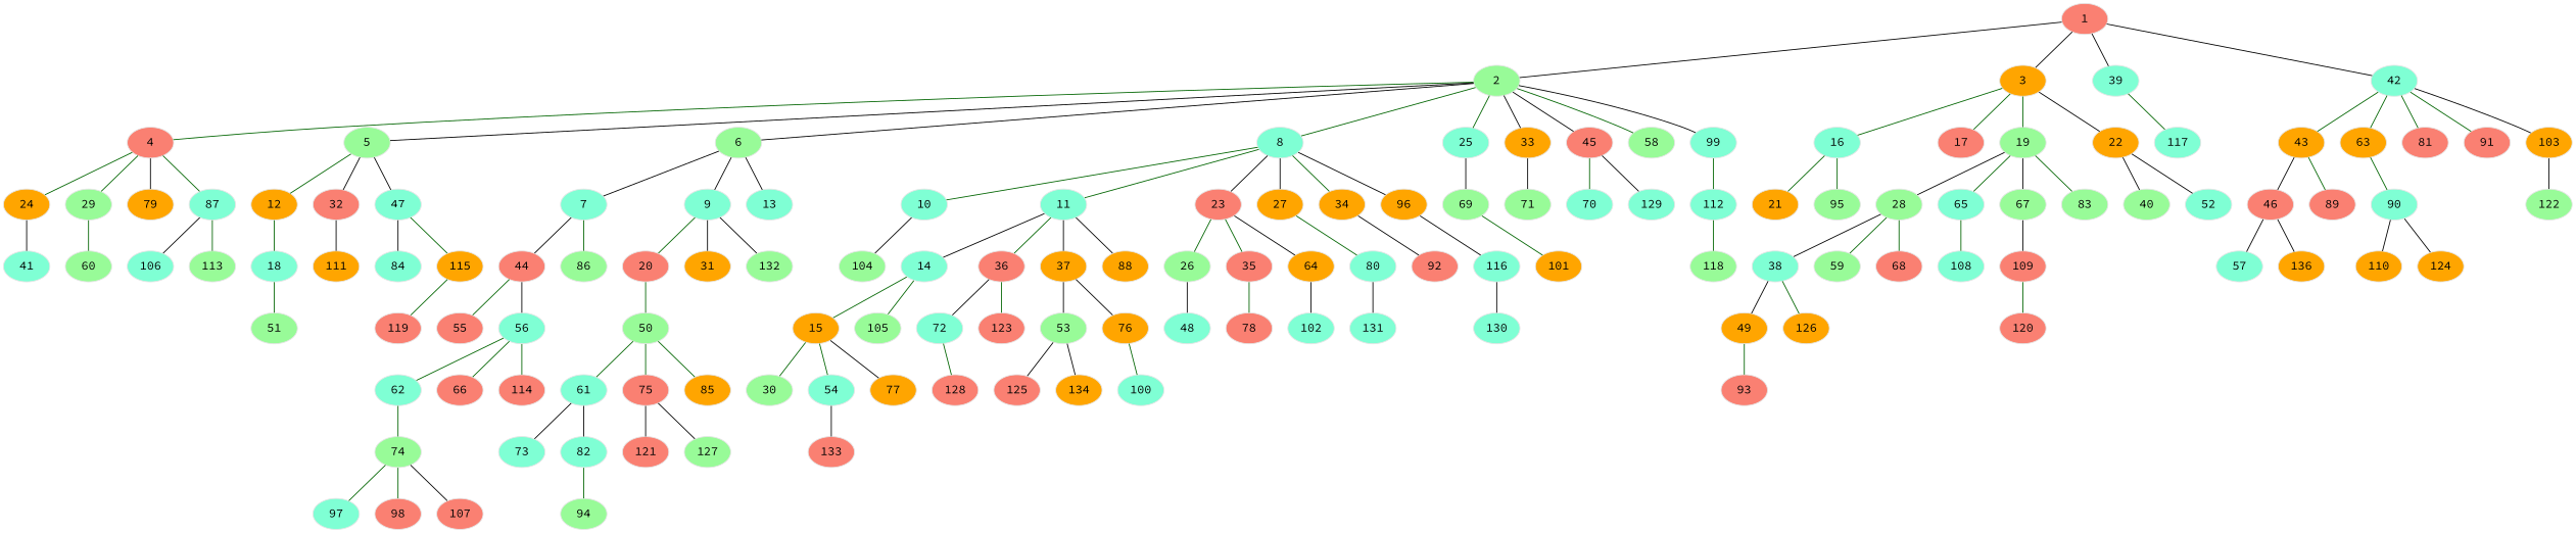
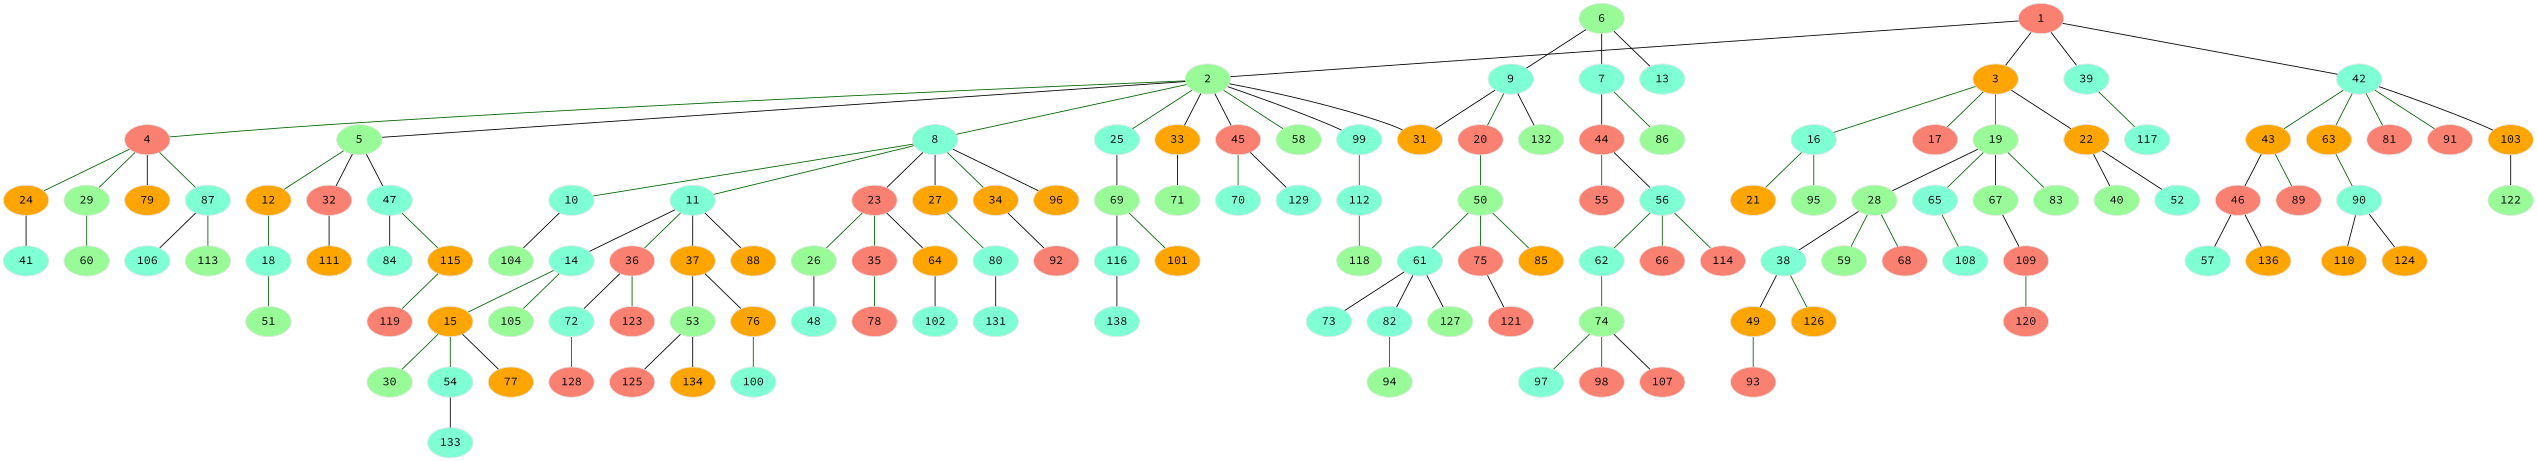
  graph {
    fontname="Source Code Pro"
    node [color=gray90 fillcolor=aquamarine fontname="Source Code Pro" style=filled]
    edge [color=black fontname="Source Code Pro"]
    1 [fillcolor=salmon]
    2 [fillcolor=palegreen]
    3 [fillcolor=orange]
    39
    42
    4 [fillcolor=salmon]
    5 [fillcolor=palegreen]
    6 [fillcolor=palegreen]
    8
    25
    33 [fillcolor=orange]
    45 [fillcolor=salmon]
    58 [fillcolor=palegreen]
    99
    16
    17 [fillcolor=salmon]
    19 [fillcolor=palegreen]
    22 [fillcolor=orange]
    117
    43 [fillcolor=orange]
    63 [fillcolor=orange]
    81 [fillcolor=salmon]
    91 [fillcolor=salmon]
    103 [fillcolor=orange]
    24 [fillcolor=orange]
    29 [fillcolor=palegreen]
    79 [fillcolor=orange]
    87
    12 [fillcolor=orange]
    32 [fillcolor=salmon]
    47
    7
    9
    13
    10
    11
    23 [fillcolor=salmon]
    27 [fillcolor=orange]
    34 [fillcolor=orange]
    96 [fillcolor=orange]
    69 [fillcolor=palegreen]
    71 [fillcolor=palegreen]
    70
    129
    112
    21 [fillcolor=orange]
    95 [fillcolor=palegreen]
    28 [fillcolor=palegreen]
    65
    67 [fillcolor=palegreen]
    83 [fillcolor=palegreen]
    40 [fillcolor=palegreen]
    52
    41
    60 [fillcolor=palegreen]
    106
    113 [fillcolor=palegreen]
    18
    111 [fillcolor=orange]
    84
    115 [fillcolor=orange]
    44 [fillcolor=salmon]
    86 [fillcolor=palegreen]
    20 [fillcolor=salmon]
    31 [fillcolor=orange]
    132 [fillcolor=palegreen]
    55 [fillcolor=salmon]
    56
    104 [fillcolor=palegreen]
    14
    36 [fillcolor=salmon]
    37 [fillcolor=orange]
    88 [fillcolor=orange]
    26 [fillcolor=palegreen]
    35 [fillcolor=salmon]
    64 [fillcolor=orange]
    80
    92 [fillcolor=salmon]
    116
    50 [fillcolor=palegreen]
    15 [fillcolor=orange]
    105 [fillcolor=palegreen]
    72
    123 [fillcolor=salmon]
    53 [fillcolor=palegreen]
    76 [fillcolor=orange]
    51 [fillcolor=palegreen]
    30 [fillcolor=palegreen]
    54
    77 [fillcolor=orange]
-   133 [fillcolor=salmon]
+   133
    38
    59 [fillcolor=palegreen]
    68 [fillcolor=salmon]
    108
    109 [fillcolor=salmon]
    61
    75 [fillcolor=salmon]
    85 [fillcolor=orange]
    48
    78 [fillcolor=salmon]
    102
    101 [fillcolor=orange]
    131
    49 [fillcolor=orange]
    126 [fillcolor=orange]
    128 [fillcolor=salmon]
    125 [fillcolor=salmon]
    134 [fillcolor=orange]
    100
    93 [fillcolor=salmon]
    46 [fillcolor=salmon]
    89 [fillcolor=salmon]
    90
    122 [fillcolor=palegreen]
    57
    136 [fillcolor=orange]
    62
    66 [fillcolor=salmon]
    114 [fillcolor=salmon]
    119 [fillcolor=salmon]
    73
    82
    121 [fillcolor=salmon]
    127 [fillcolor=palegreen]
    74 [fillcolor=palegreen]
    94 [fillcolor=palegreen]
    97
    98 [fillcolor=salmon]
    107 [fillcolor=salmon]
    110 [fillcolor=orange]
    124 [fillcolor=orange]
    120 [fillcolor=salmon]
-   130
+   130 [label=138]
    118 [fillcolor=palegreen]
    1 -- 2
    1 -- 3
    1 -- 39
    1 -- 42
    2 -- 4 [color=darkgreen]
    2 -- 5
-   2 -- 6
+   2 -- 31
    2 -- 8 [color=darkgreen]
    2 -- 25 [color=darkgreen]
    2 -- 33
    2 -- 45
    2 -- 58 [color=darkgreen]
    2 -- 99
    3 -- 16 [color=darkgreen]
    3 -- 17 [color=darkgreen]
    3 -- 19 [color=darkgreen]
    3 -- 22
    39 -- 117 [color=darkgreen]
    42 -- 43 [color=darkgreen]
    42 -- 63 [color=darkgreen]
    42 -- 81 [color=darkgreen]
    42 -- 91 [color=darkgreen]
    42 -- 103
    4 -- 24 [color=darkgreen]
    4 -- 29 [color=darkgreen]
    4 -- 79
    4 -- 87 [color=darkgreen]
    5 -- 12 [color=darkgreen]
    5 -- 32
    5 -- 47
    6 -- 7
    6 -- 9
    6 -- 13
    8 -- 10 [color=darkgreen]
    8 -- 11 [color=darkgreen]
    8 -- 23
    8 -- 27
    8 -- 34 [color=darkgreen]
    8 -- 96
    25 -- 69
    33 -- 71
    45 -- 70 [color=darkgreen]
    45 -- 129
    99 -- 112 [color=darkgreen]
    16 -- 21 [color=darkgreen]
    16 -- 95 [color=darkgreen]
    19 -- 28
    19 -- 65 [color=darkgreen]
    19 -- 67
    19 -- 83 [color=darkgreen]
    22 -- 40
    22 -- 52
    43 -- 46
    43 -- 89 [color=darkgreen]
    63 -- 90 [color=darkgreen]
    103 -- 122
    24 -- 41
    29 -- 60 [color=darkgreen]
    87 -- 106
    87 -- 113 [color=darkgreen]
    12 -- 18 [color=darkgreen]
    32 -- 111
    47 -- 84
    47 -- 115 [color=darkgreen]
    7 -- 44
    7 -- 86 [color=darkgreen]
    9 -- 20 [color=darkgreen]
    9 -- 31
    9 -- 132
    10 -- 104
    11 -- 14
    11 -- 36 [color=darkgreen]
    11 -- 37
    11 -- 88
    23 -- 26 [color=darkgreen]
    23 -- 35 [color=darkgreen]
    23 -- 64
    27 -- 80 [color=darkgreen]
    34 -- 92
-   96 -- 116
+   69 -- 116
    69 -- 101 [color=darkgreen]
    112 -- 118 [color=darkgreen]
    28 -- 38
    28 -- 59 [color=darkgreen]
    28 -- 68 [color=darkgreen]
    65 -- 108 [color=darkgreen]
    67 -- 109
    18 -- 51 [color=darkgreen]
    115 -- 119 [color=darkgreen]
    44 -- 55 [color=darkgreen]
    44 -- 56
    20 -- 50 [color=darkgreen]
    56 -- 62 [color=darkgreen]
    56 -- 66 [color=darkgreen]
    56 -- 114 [color=darkgreen]
    14 -- 15 [color=darkgreen]
    14 -- 105 [color=darkgreen]
    36 -- 72
    36 -- 123 [color=darkgreen]
    37 -- 53
    37 -- 76
    26 -- 48
    35 -- 78 [color=darkgreen]
    64 -- 102
    80 -- 131
    116 -- 130
    50 -- 61 [color=darkgreen]
    50 -- 75 [color=darkgreen]
    50 -- 85 [color=darkgreen]
    15 -- 30 [color=darkgreen]
    15 -- 54 [color=darkgreen]
    15 -- 77
    72 -- 128 [color=darkgreen]
    53 -- 125
    53 -- 134
    76 -- 100 [color=darkgreen]
    54 -- 133
    38 -- 49
    38 -- 126 [color=darkgreen]
    109 -- 120 [color=darkgreen]
    61 -- 73
    61 -- 82
    75 -- 121
-   75 -- 127
+   61 -- 127
    49 -- 93 [color=darkgreen]
    46 -- 57
    46 -- 136
    90 -- 110
    90 -- 124
    62 -- 74 [color=darkgreen]
    82 -- 94 [color=darkgreen]
    74 -- 97 [color=darkgreen]
    74 -- 98 [color=darkgreen]
    74 -- 107
  }
